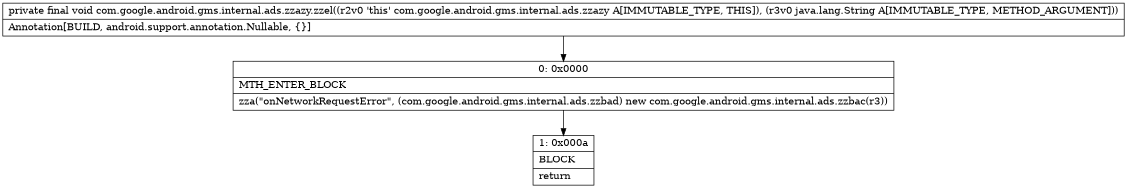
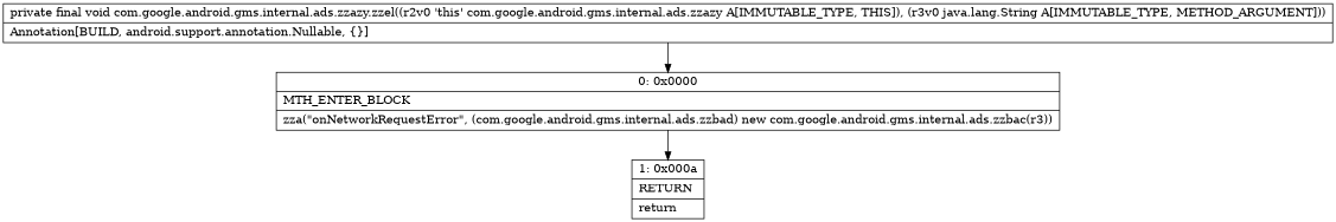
  digraph {
    node [shape=record]
    n1 [label="{0\:\ 0x0000|MTH_ENTER_BLOCK\l|zza(\"onNetworkRequestError\", (com.google.android.gms.internal.ads.zzbad) new com.google.android.gms.internal.ads.zzbac(r3))\l}"]
-   n2 [label="{1\:\ 0x000a|BLOCK\l|return\l}"]
+   n2 [label="{1\:\ 0x000a|RETURN\l|return\l}"]
    n3 [label="{private final void com.google.android.gms.internal.ads.zzazy.zzel((r2v0 'this' com.google.android.gms.internal.ads.zzazy A[IMMUTABLE_TYPE, THIS]), (r3v0 java.lang.String A[IMMUTABLE_TYPE, METHOD_ARGUMENT]))  | Annotation[BUILD, android.support.annotation.Nullable, \{\}]\l}"]
    n1 -> n2
    n3 -> n1
  }
